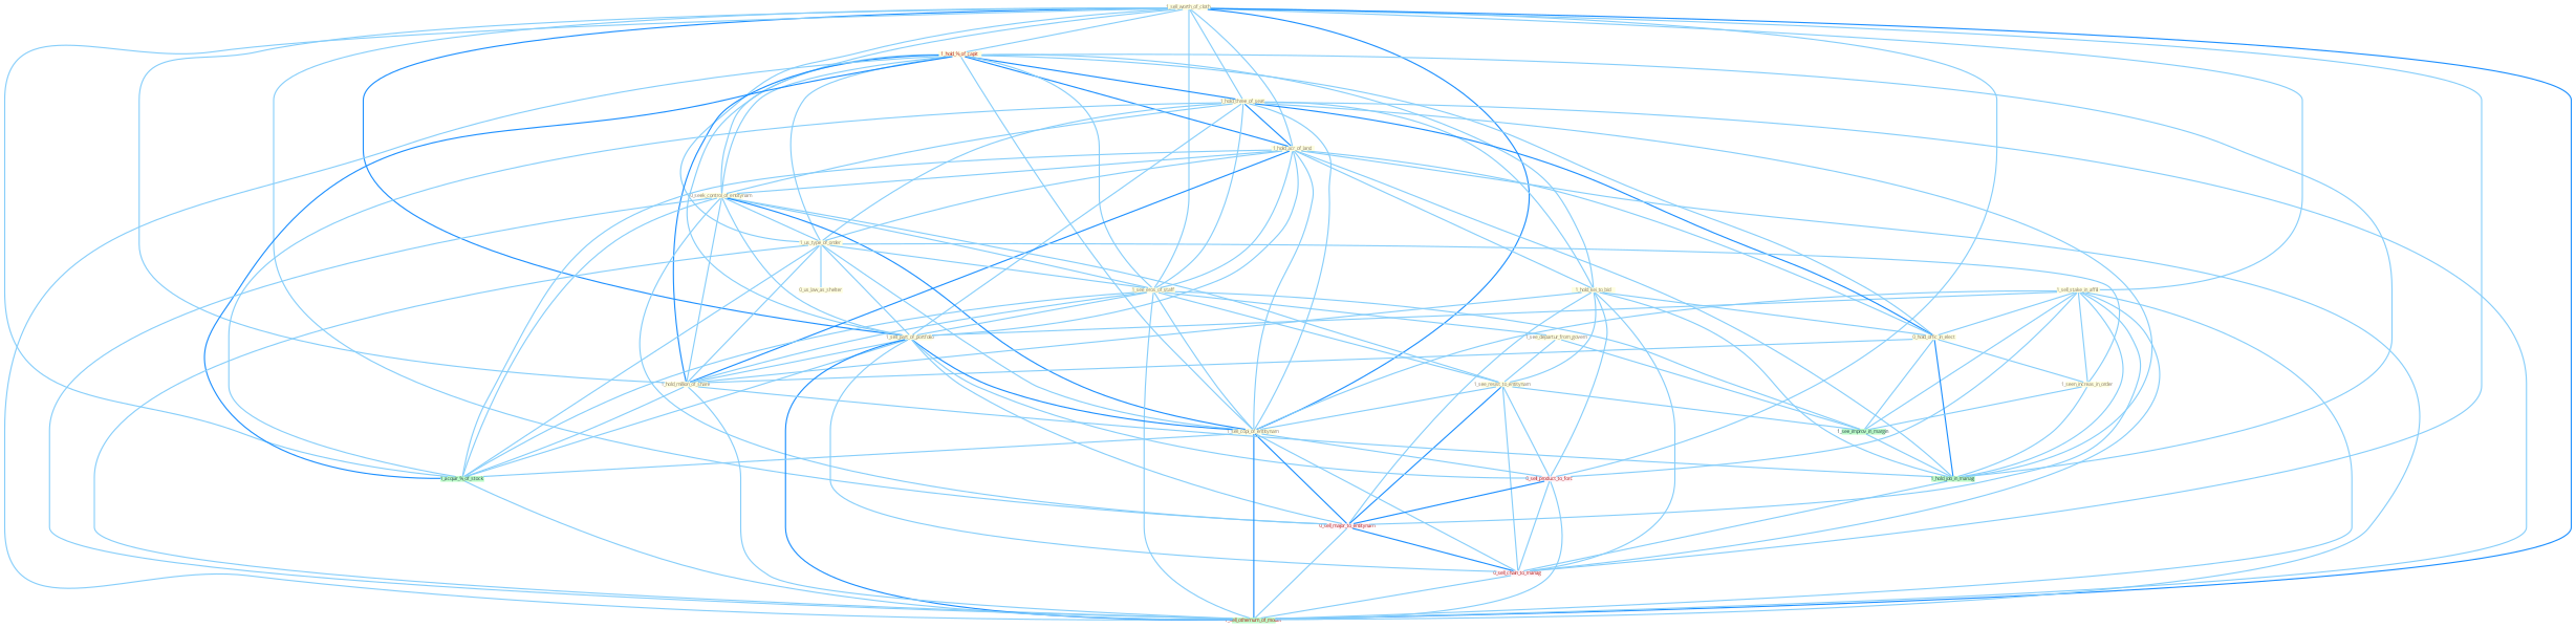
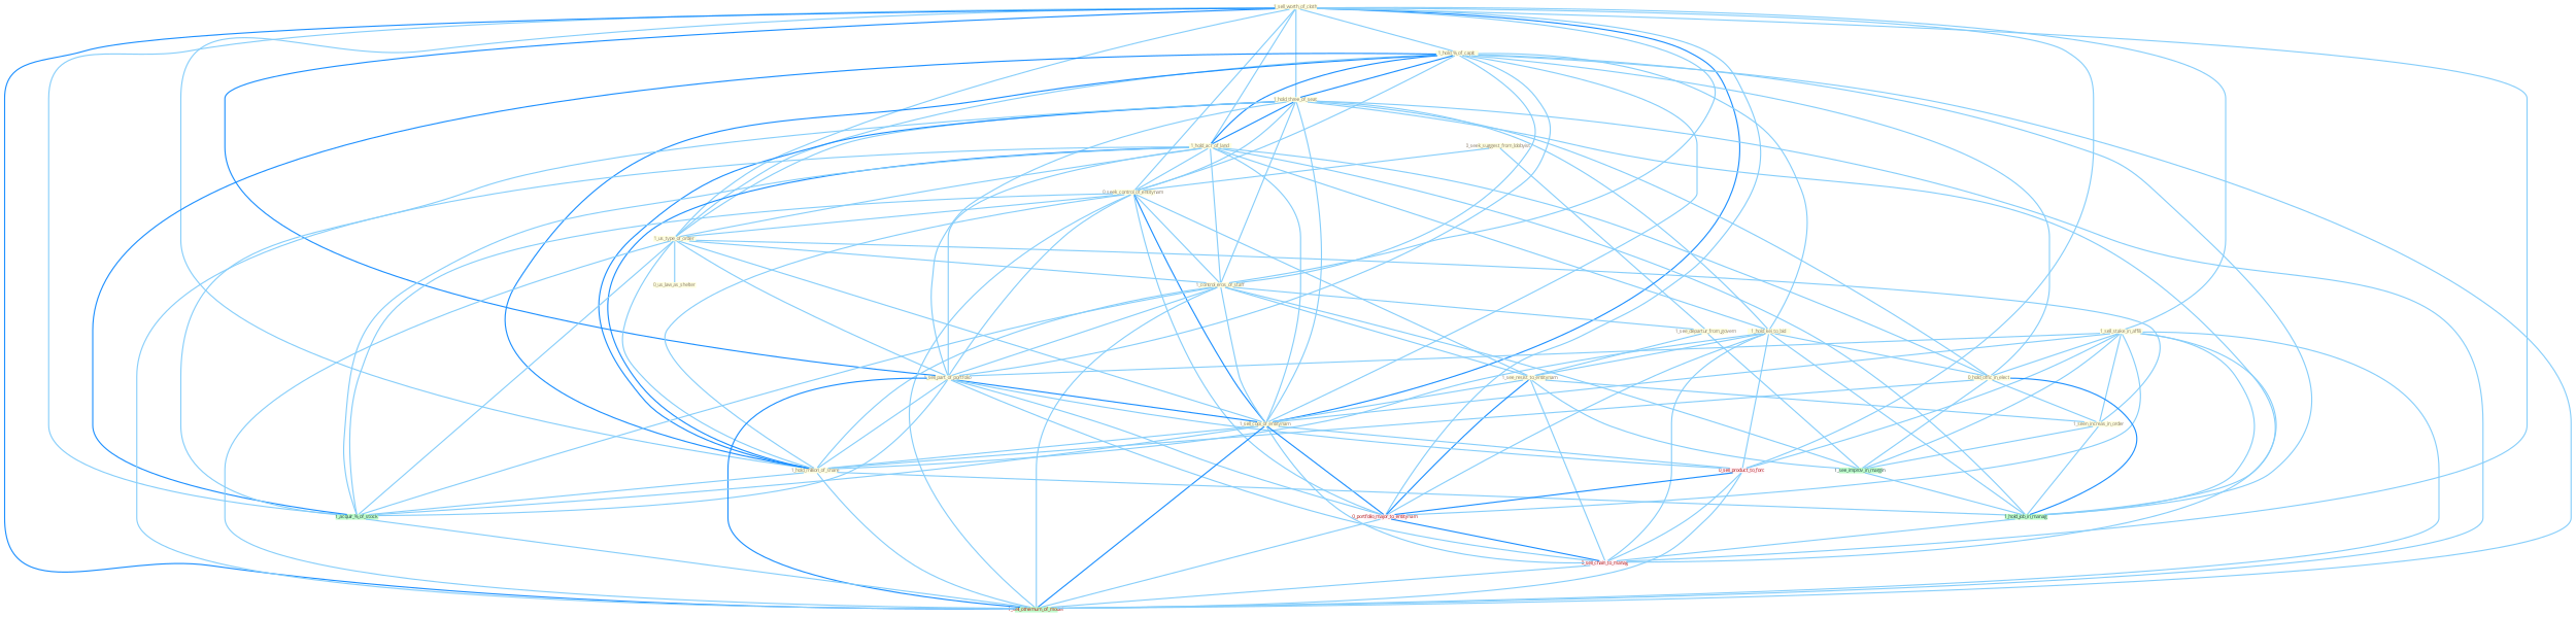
  graph {
    fontname="Open Sans"
    node [color="#ffffe0" fixedsize=true fontcolor="#8b7d6b" fontname="Open Sans" fontsize=4 shape=polygon style=filled]
    edge [color="#87cefa" fontname="Open Sans" w=1]
+   "0_seek_suggest_from_lobbyist " [height=.06 width=.5]
    "1_sell_worth_of_cloth " [height=.06 width=.5]
-   "1_hold_%_of_capit " [fontcolor="#b22222" height=.06 width=.5]
+   "1_hold_%_of_capit " [height=.06 width=.5]
    "1_sell_stake_in_affili " [height=.06 width=.5]
    "1_hold_three_of_seat " [height=.06 width=.5]
    "1_hold_acr_of_land " [height=.06 width=.5]
    "0_seek_control_of_entitynam " [height=.06 width=.5]
    "1_hold_kei_to_bid " [height=.06 width=.5]
    "1_us_type_of_order " [height=.06 width=.5]
-   "1_see_eros_of_staff " [height=.06 width=.5]
+   "1_see_eros_of_staff " [height=.06 width=.5 label="1_control_eros_of_staff"]
    "1_see_departur_from_govern " [height=.06 width=.5]
    "1_see_resist_to_entitynam " [height=.06 width=.5]
    "0_hold_offic_in_elect " [height=.06 width=.5]
    "1_sell_part_of_portfolio " [height=.06 width=.5]
    "1_sell_copi_of_entitynam " [height=.06 width=.5]
    "1_hold_million_of_share " [height=.06 width=.5]
    "1_seen_increas_in_order " [height=.06 width=.5]
    "0_us_law_as_shelter " [height=.06 width=.5]
    "0_sell_product_to_forc " [color="#fff0f5" fontcolor="#b22222" height=.06 width=.5]
-   "0_sell_major_to_entitynam " [color="#fff0f5" fontcolor="#b22222" height=.06 width=.5]
+   "0_sell_major_to_entitynam " [color="#fff0f5" fontcolor="#b22222" height=.06 width=.5 label="0_portfolio_major_to_entitynam"]
    "0_sell_chain_to_manag " [color="#fff0f5" fontcolor="#b22222" height=.06 width=.5]
    "1_acquir_%_of_stock " [color="#BDFCC9" fontcolor="#2f4f4f" height=.06 width=.5]
    "1_sell_othernum_of_model " [color="#BDFCC9" fontcolor="#b22222" height=.06 width=.5]
    "1_hold_job_in_manag " [color="#BDFCC9" fontcolor="#2f4f4f" height=.06 width=.5]
    "1_see_improv_in_margin " [color="#BDFCC9" fontcolor="#2f4f4f" height=.06 width=.5]
    subgraph sub_1 {
+     "0_seek_suggest_from_lobbyist "
      "1_sell_worth_of_cloth "
      "1_hold_%_of_capit "
      "1_sell_stake_in_affili "
      "1_hold_three_of_seat "
      "1_hold_acr_of_land "
      "0_seek_control_of_entitynam "
      "1_hold_kei_to_bid "
      "1_us_type_of_order "
      "1_see_eros_of_staff "
      "1_see_departur_from_govern "
      "1_see_resist_to_entitynam "
      "0_hold_offic_in_elect "
      "1_sell_part_of_portfolio "
      "1_sell_copi_of_entitynam "
      "1_hold_million_of_share "
      "1_seen_increas_in_order "
      "0_us_law_as_shelter "
    }
    subgraph sub_2 {
      "0_sell_product_to_forc "
      "0_sell_major_to_entitynam "
      "0_sell_chain_to_manag "
    }
+   "0_seek_suggest_from_lobbyist " -- "0_seek_control_of_entitynam "
+   "0_seek_suggest_from_lobbyist " -- "1_see_departur_from_govern "
    "1_sell_worth_of_cloth " -- "1_hold_%_of_capit "
    "1_sell_worth_of_cloth " -- "1_sell_stake_in_affili "
    "1_sell_worth_of_cloth " -- "1_hold_three_of_seat "
    "1_sell_worth_of_cloth " -- "1_hold_acr_of_land "
    "1_sell_worth_of_cloth " -- "0_seek_control_of_entitynam "
    "1_sell_worth_of_cloth " -- "1_us_type_of_order "
    "1_sell_worth_of_cloth " -- "1_see_eros_of_staff "
    "1_sell_worth_of_cloth " -- "1_sell_part_of_portfolio " [color="#1e90ff" w=2]
    "1_sell_worth_of_cloth " -- "1_sell_copi_of_entitynam " [color="#1e90ff" w=2]
    "1_sell_worth_of_cloth " -- "1_hold_million_of_share "
    "1_sell_worth_of_cloth " -- "0_sell_product_to_forc "
    "1_sell_worth_of_cloth " -- "0_sell_major_to_entitynam "
    "1_sell_worth_of_cloth " -- "0_sell_chain_to_manag "
    "1_sell_worth_of_cloth " -- "1_acquir_%_of_stock "
    "1_sell_worth_of_cloth " -- "1_sell_othernum_of_model " [color="#1e90ff" w=2]
    "1_hold_%_of_capit " -- "1_hold_three_of_seat " [color="#1e90ff" w=2]
    "1_hold_%_of_capit " -- "1_hold_acr_of_land " [color="#1e90ff" w=2]
    "1_hold_%_of_capit " -- "0_seek_control_of_entitynam "
    "1_hold_%_of_capit " -- "1_hold_kei_to_bid "
    "1_hold_%_of_capit " -- "1_us_type_of_order "
    "1_hold_%_of_capit " -- "1_see_eros_of_staff "
    "1_hold_%_of_capit " -- "0_hold_offic_in_elect "
    "1_hold_%_of_capit " -- "1_sell_part_of_portfolio "
    "1_hold_%_of_capit " -- "1_sell_copi_of_entitynam "
    "1_hold_%_of_capit " -- "1_hold_million_of_share " [color="#1e90ff" w=2]
    "1_hold_%_of_capit " -- "1_acquir_%_of_stock " [color="#1e90ff" w=2]
    "1_hold_%_of_capit " -- "1_sell_othernum_of_model "
    "1_hold_%_of_capit " -- "1_hold_job_in_manag "
    "1_sell_stake_in_affili " -- "0_hold_offic_in_elect "
    "1_sell_stake_in_affili " -- "1_sell_part_of_portfolio "
    "1_sell_stake_in_affili " -- "1_sell_copi_of_entitynam "
    "1_sell_stake_in_affili " -- "1_seen_increas_in_order "
    "1_sell_stake_in_affili " -- "0_sell_product_to_forc "
    "1_sell_stake_in_affili " -- "0_sell_major_to_entitynam "
    "1_sell_stake_in_affili " -- "0_sell_chain_to_manag "
    "1_sell_stake_in_affili " -- "1_sell_othernum_of_model "
    "1_sell_stake_in_affili " -- "1_hold_job_in_manag "
    "1_sell_stake_in_affili " -- "1_see_improv_in_margin "
    "1_hold_three_of_seat " -- "1_hold_acr_of_land " [color="#1e90ff" w=2]
    "1_hold_three_of_seat " -- "0_seek_control_of_entitynam "
    "1_hold_three_of_seat " -- "1_hold_kei_to_bid "
    "1_hold_three_of_seat " -- "1_us_type_of_order "
    "1_hold_three_of_seat " -- "1_see_eros_of_staff "
-   "1_hold_three_of_seat " -- "0_hold_offic_in_elect " [color="#1e90ff"]
+   "1_hold_three_of_seat " -- "0_hold_offic_in_elect "
    "1_hold_three_of_seat " -- "1_sell_part_of_portfolio "
    "1_hold_three_of_seat " -- "1_sell_copi_of_entitynam "
+   "1_hold_three_of_seat " -- "1_hold_million_of_share " [color="#1e90ff" w=2]
    "1_hold_three_of_seat " -- "1_acquir_%_of_stock "
    "1_hold_three_of_seat " -- "1_sell_othernum_of_model "
    "1_hold_three_of_seat " -- "1_hold_job_in_manag "
    "1_hold_acr_of_land " -- "0_seek_control_of_entitynam "
    "1_hold_acr_of_land " -- "1_hold_kei_to_bid "
    "1_hold_acr_of_land " -- "1_us_type_of_order "
    "1_hold_acr_of_land " -- "1_see_eros_of_staff "
    "1_hold_acr_of_land " -- "0_hold_offic_in_elect "
    "1_hold_acr_of_land " -- "1_sell_part_of_portfolio "
    "1_hold_acr_of_land " -- "1_sell_copi_of_entitynam "
    "1_hold_acr_of_land " -- "1_hold_million_of_share " [color="#1e90ff" w=2]
    "1_hold_acr_of_land " -- "1_acquir_%_of_stock "
    "1_hold_acr_of_land " -- "1_sell_othernum_of_model "
    "1_hold_acr_of_land " -- "1_hold_job_in_manag "
    "0_seek_control_of_entitynam " -- "1_us_type_of_order "
    "0_seek_control_of_entitynam " -- "1_see_eros_of_staff "
    "0_seek_control_of_entitynam " -- "1_see_resist_to_entitynam "
    "0_seek_control_of_entitynam " -- "1_sell_part_of_portfolio "
    "0_seek_control_of_entitynam " -- "1_sell_copi_of_entitynam " [color="#1e90ff" w=2]
    "0_seek_control_of_entitynam " -- "1_hold_million_of_share "
    "0_seek_control_of_entitynam " -- "0_sell_major_to_entitynam "
    "0_seek_control_of_entitynam " -- "1_acquir_%_of_stock "
    "0_seek_control_of_entitynam " -- "1_sell_othernum_of_model "
    "1_hold_kei_to_bid " -- "1_see_resist_to_entitynam "
    "1_hold_kei_to_bid " -- "0_hold_offic_in_elect "
    "1_hold_kei_to_bid " -- "1_hold_million_of_share "
    "1_hold_kei_to_bid " -- "0_sell_product_to_forc "
    "1_hold_kei_to_bid " -- "0_sell_major_to_entitynam "
    "1_hold_kei_to_bid " -- "0_sell_chain_to_manag "
    "1_hold_kei_to_bid " -- "1_hold_job_in_manag "
    "1_us_type_of_order " -- "1_see_eros_of_staff "
    "1_us_type_of_order " -- "1_sell_part_of_portfolio "
    "1_us_type_of_order " -- "1_sell_copi_of_entitynam "
    "1_us_type_of_order " -- "1_hold_million_of_share "
    "1_us_type_of_order " -- "1_seen_increas_in_order "
    "1_us_type_of_order " -- "0_us_law_as_shelter "
    "1_us_type_of_order " -- "1_acquir_%_of_stock "
    "1_us_type_of_order " -- "1_sell_othernum_of_model "
    "1_see_eros_of_staff " -- "1_see_departur_from_govern "
    "1_see_eros_of_staff " -- "1_see_resist_to_entitynam "
    "1_see_eros_of_staff " -- "1_sell_part_of_portfolio "
    "1_see_eros_of_staff " -- "1_sell_copi_of_entitynam "
    "1_see_eros_of_staff " -- "1_hold_million_of_share "
    "1_see_eros_of_staff " -- "1_acquir_%_of_stock "
    "1_see_eros_of_staff " -- "1_sell_othernum_of_model "
    "1_see_eros_of_staff " -- "1_see_improv_in_margin "
    "1_see_departur_from_govern " -- "1_see_resist_to_entitynam "
    "1_see_departur_from_govern " -- "1_see_improv_in_margin "
    "1_see_resist_to_entitynam " -- "1_sell_copi_of_entitynam "
-   "1_see_resist_to_entitynam " -- "0_sell_product_to_forc "
+   "1_see_resist_to_entitynam " -- "1_seen_increas_in_order "
    "1_see_resist_to_entitynam " -- "0_sell_major_to_entitynam " [color="#1e90ff" w=2]
    "1_see_resist_to_entitynam " -- "0_sell_chain_to_manag "
    "1_see_resist_to_entitynam " -- "1_see_improv_in_margin "
    "0_hold_offic_in_elect " -- "1_hold_million_of_share "
    "0_hold_offic_in_elect " -- "1_seen_increas_in_order "
    "0_hold_offic_in_elect " -- "1_hold_job_in_manag " [color="#1e90ff" w=2]
    "0_hold_offic_in_elect " -- "1_see_improv_in_margin "
    "1_sell_part_of_portfolio " -- "1_sell_copi_of_entitynam " [color="#1e90ff" w=2]
    "1_sell_part_of_portfolio " -- "1_hold_million_of_share "
    "1_sell_part_of_portfolio " -- "0_sell_product_to_forc "
    "1_sell_part_of_portfolio " -- "0_sell_major_to_entitynam "
    "1_sell_part_of_portfolio " -- "0_sell_chain_to_manag "
    "1_sell_part_of_portfolio " -- "1_acquir_%_of_stock "
    "1_sell_part_of_portfolio " -- "1_sell_othernum_of_model " [color="#1e90ff" w=2]
+   "1_sell_copi_of_entitynam " -- "1_hold_million_of_share "
    "1_sell_copi_of_entitynam " -- "0_sell_product_to_forc "
    "1_sell_copi_of_entitynam " -- "0_sell_major_to_entitynam " [color="#1e90ff" w=2]
    "1_sell_copi_of_entitynam " -- "0_sell_chain_to_manag "
    "1_sell_copi_of_entitynam " -- "1_acquir_%_of_stock "
    "1_sell_copi_of_entitynam " -- "1_sell_othernum_of_model " [color="#1e90ff" w=2]
    "1_hold_million_of_share " -- "1_acquir_%_of_stock "
    "1_hold_million_of_share " -- "1_sell_othernum_of_model "
    "1_hold_million_of_share " -- "1_hold_job_in_manag "
    "1_seen_increas_in_order " -- "1_hold_job_in_manag "
    "1_seen_increas_in_order " -- "1_see_improv_in_margin "
    "0_sell_product_to_forc " -- "0_sell_major_to_entitynam " [color="#1e90ff" w=2]
    "0_sell_product_to_forc " -- "0_sell_chain_to_manag " [w=2]
    "0_sell_product_to_forc " -- "1_sell_othernum_of_model "
    "0_sell_major_to_entitynam " -- "0_sell_chain_to_manag " [color="#1e90ff" w=2]
    "0_sell_major_to_entitynam " -- "1_sell_othernum_of_model "
    "0_sell_chain_to_manag " -- "1_sell_othernum_of_model "
    "1_acquir_%_of_stock " -- "1_sell_othernum_of_model "
    "1_hold_job_in_manag " -- "0_sell_chain_to_manag "
    "1_see_improv_in_margin " -- "1_hold_job_in_manag "
  }
